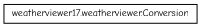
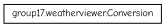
  digraph {
    rankdir=TB
    fontname="Comic Neue"
-   n1 [color=black fillcolor=white fontname="Comic Neue" fontsize=10 height=0.2 label="weatherviewer17.weatherviewer.Conversion" shape=record style=filled width=0.4]
+   n1 [color=black fillcolor=white fontname="Comic Neue" fontsize=10 height=0.2 label="group17.weatherviewer.Conversion" shape=record style=filled width=0.4]
  }
